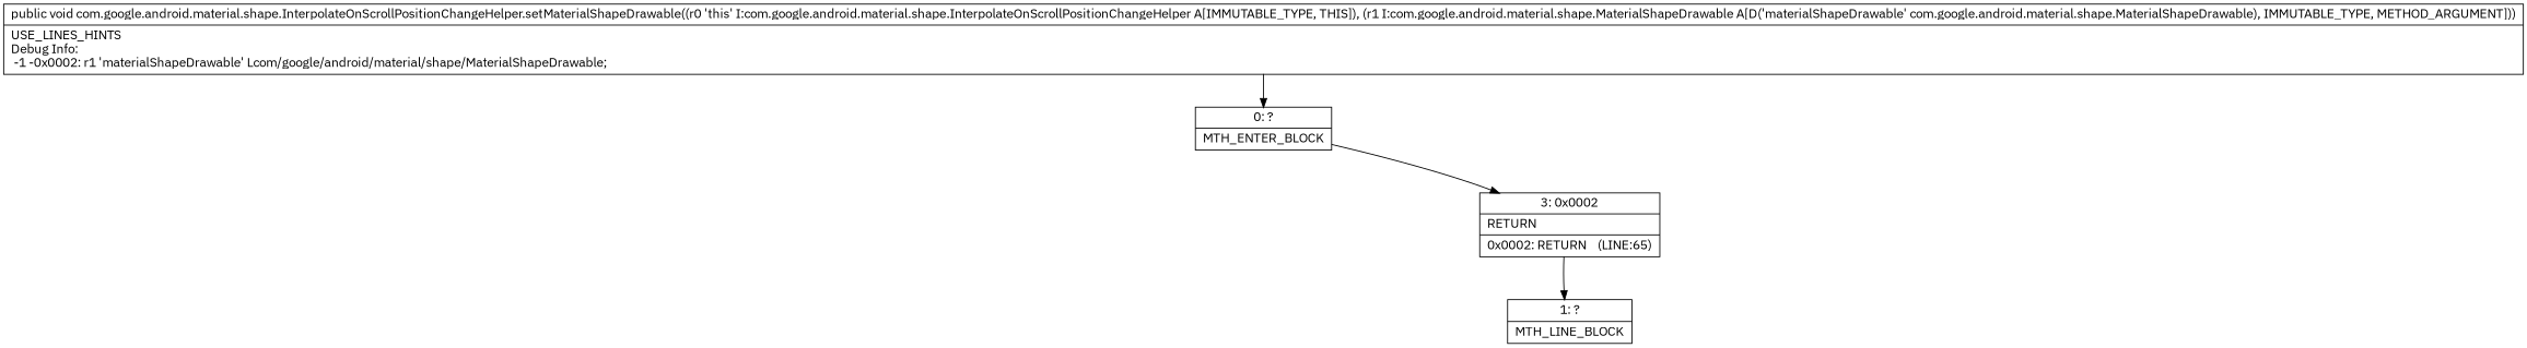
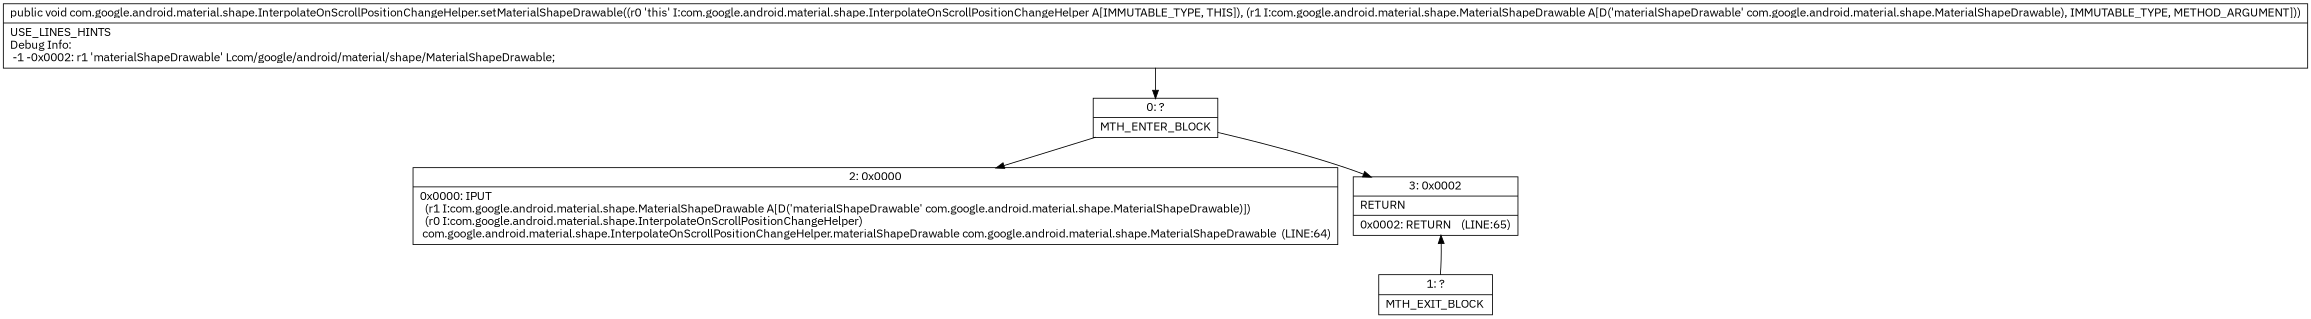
  digraph {
    fontname="IBM Plex Sans"
    node [fontname="IBM Plex Sans" shape=record]
    edge [fontname="IBM Plex Sans"]
    n1 [label="{0\:\ ?|MTH_ENTER_BLOCK\l}"]
+   n2 [label="{2\:\ 0x0000|0x0000: IPUT  \l  (r1 I:com.google.android.material.shape.MaterialShapeDrawable A[D('materialShapeDrawable' com.google.android.material.shape.MaterialShapeDrawable)])\l  (r0 I:com.google.android.material.shape.InterpolateOnScrollPositionChangeHelper)\l com.google.android.material.shape.InterpolateOnScrollPositionChangeHelper.materialShapeDrawable com.google.android.material.shape.MaterialShapeDrawable  (LINE:64)\l}"]
    n3 [label="{3\:\ 0x0002|RETURN\l|0x0002: RETURN    (LINE:65)\l}"]
-   n4 [label="{1\:\ ?|MTH_LINE_BLOCK\l}"]
+   n4 [label="{1\:\ ?|MTH_EXIT_BLOCK\l}"]
    n5 [label="{public void com.google.android.material.shape.InterpolateOnScrollPositionChangeHelper.setMaterialShapeDrawable((r0 'this' I:com.google.android.material.shape.InterpolateOnScrollPositionChangeHelper A[IMMUTABLE_TYPE, THIS]), (r1 I:com.google.android.material.shape.MaterialShapeDrawable A[D('materialShapeDrawable' com.google.android.material.shape.MaterialShapeDrawable), IMMUTABLE_TYPE, METHOD_ARGUMENT]))  | USE_LINES_HINTS\lDebug Info:\l  \-1 \-0x0002: r1 'materialShapeDrawable' Lcom\/google\/android\/material\/shape\/MaterialShapeDrawable;\l}"]
+   n1 -> n2
    n1 -> n3
-   n3 -> n4
+   n4 -> n3
    n5 -> n1
  }
